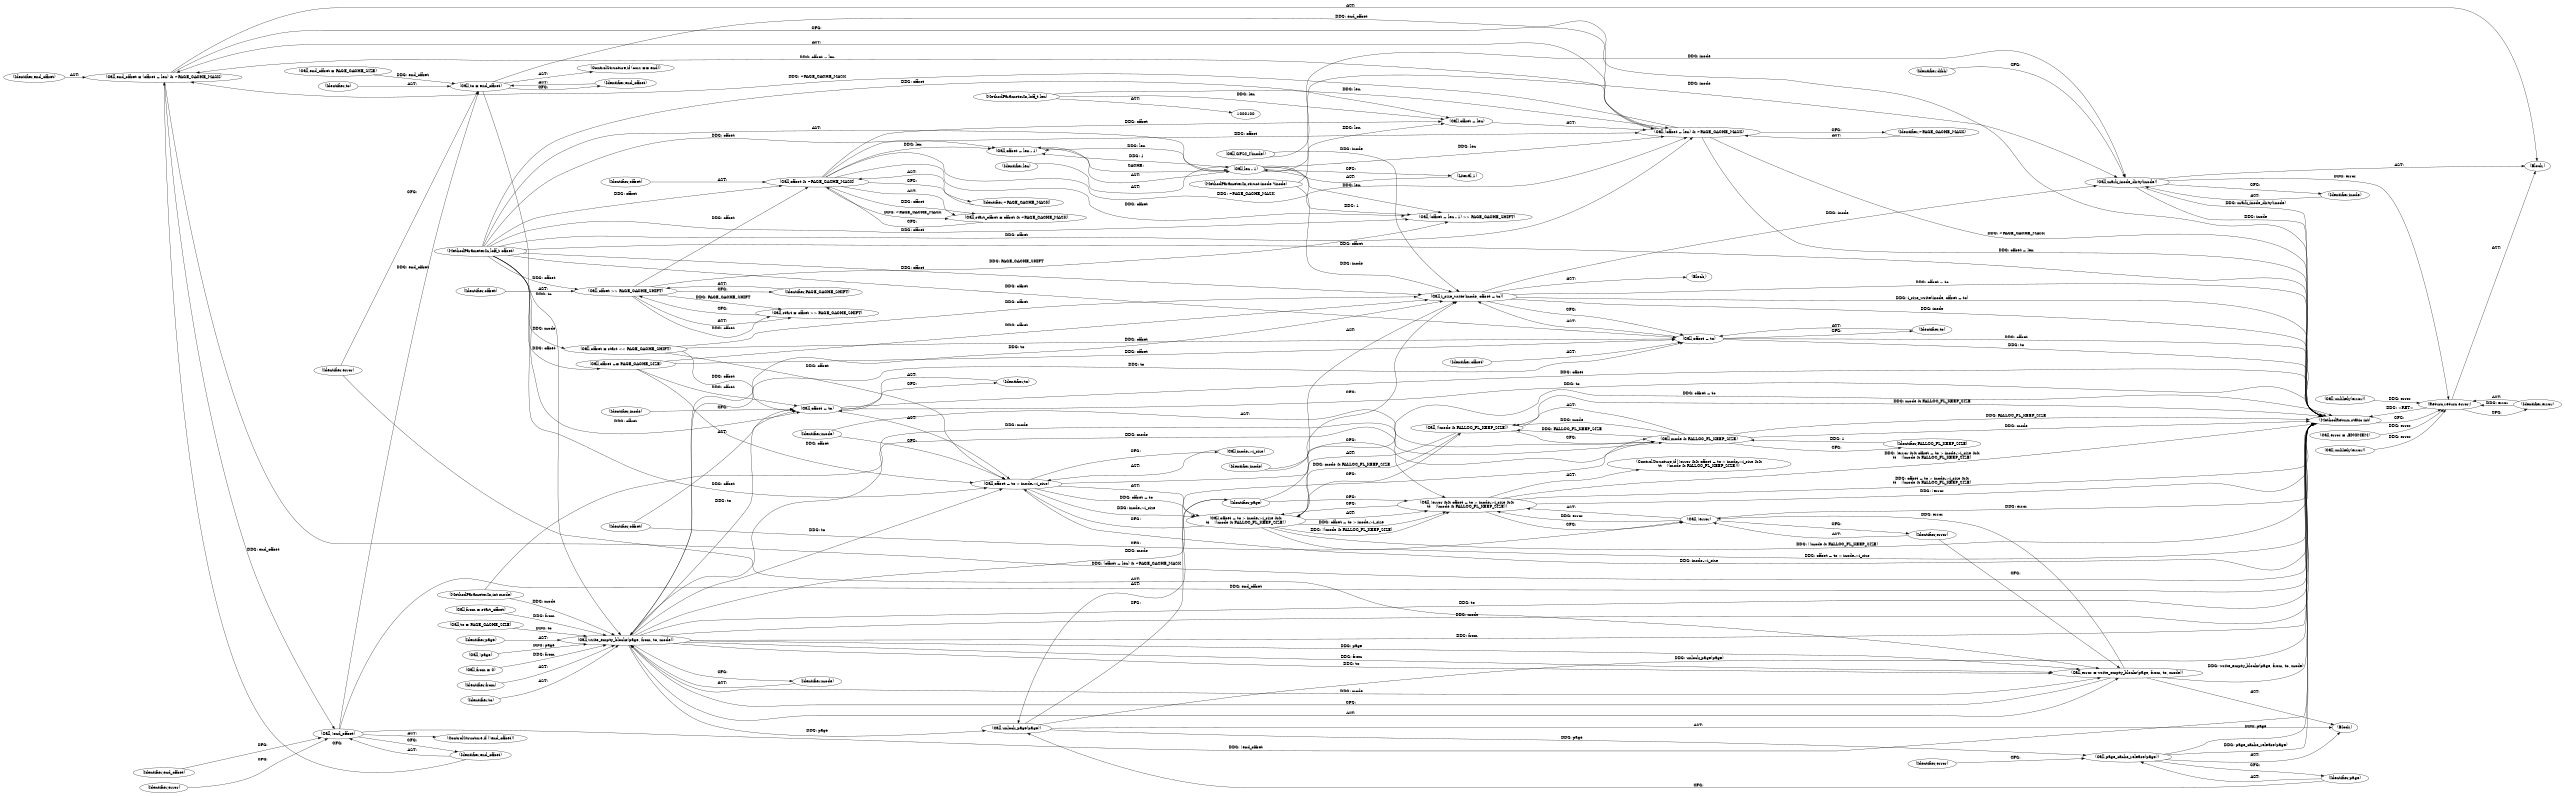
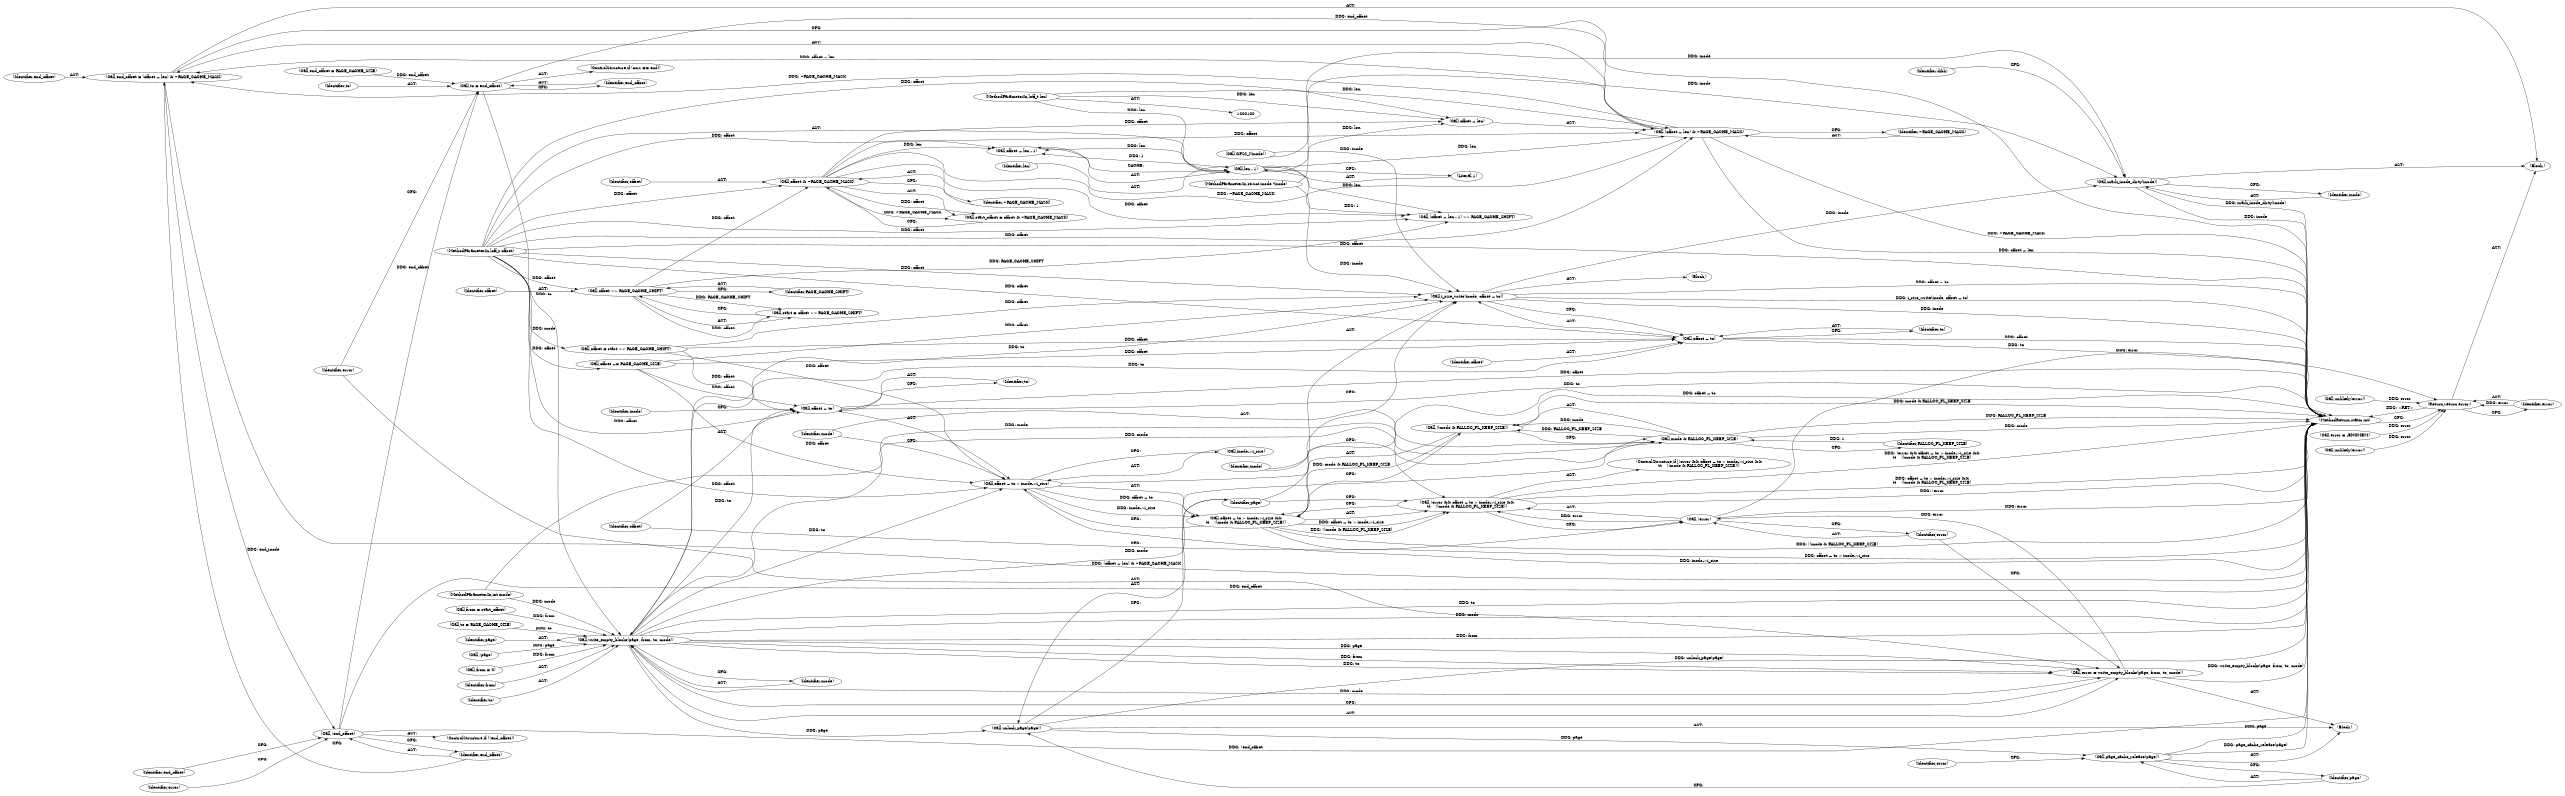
  digraph {
    rankdir=LR
    n1 [label="(Call,end_offset = (offset + len) & ~PAGE_CACHE_MASK)"]
    n2 [label="(Call,(offset + len) & ~PAGE_CACHE_MASK)"]
    n3 [label="(Call,!end_offset)"]
    n4 [label="(Block,)"]
    n5 [label="(MethodReturn,static int)"]
    n6 [label="(Identifier,~PAGE_CACHE_MASK)"]
    n7 [label="(Call,to = end_offset)"]
    n8 [label="(Identifier,end_offset)"]
    n9 [label="(ControlStructure,if (!end_offset))"]
    n10 [label="(Return,return error;)"]
    n11 [label="(MethodParameterIn,loff_t offset)"]
    n12 [label="(Call,offset & ~PAGE_CACHE_MASK)"]
    n13 [label="(Call,offset >> PAGE_CACHE_SHIFT)"]
    n14 [label="(Call,offset + to > inode->i_size)"]
    n15 [label="(Call,offset + to)"]
    n16 [label="(Call,i_size_write(inode, offset + to))"]
    n17 [label="(Call,offset + to)"]
    n18 [label="(Call,offset + len - 1)"]
    n19 [label="(Call,(offset + len - 1) >> PAGE_CACHE_SHIFT)"]
    n20 [label="(Call,offset + len)"]
    n21 [label="(Call,offset = start << PAGE_CACHE_SHIFT)"]
    n22 [label="(Call,offset += PAGE_CACHE_SIZE)"]
    n23 [label="(Call,len - 1)"]
    n24 [label="(Call,start_offset = offset & ~PAGE_CACHE_MASK)"]
    n25 [label="(Identifier,~PAGE_CACHE_MASK)"]
    n26 [label="(Identifier,PAGE_CACHE_SHIFT)"]
    n27 [label="(Call,start = offset >> PAGE_CACHE_SHIFT)"]
    n28 [label="(Call,offset + to > inode->i_size &&\n\t\t    !(mode & FALLOC_FL_KEEP_SIZE))"]
    n29 [label="(Call,inode->i_size)"]
    n30 [label="(Identifier,to)"]
    n31 [label="(Call,mark_inode_dirty(inode))"]
    n32 [label="(Block,)"]
    n33 [label="(Identifier,to)"]
    n34 [label="(Literal,1)"]
    n35 [label="(MethodParameterIn,loff_t len)"]
    1000100
    n37 [label="(Call,write_empty_blocks(page, from, to, mode))"]
    n38 [label="(ControlStructure,if (curr == end))"]
    n39 [label="(Identifier,end_offset)"]
    n40 [label="(Call,error = write_empty_blocks(page, from, to, mode))"]
    n41 [label="(Call,mode & FALLOC_FL_KEEP_SIZE)"]
    n42 [label="(Call,unlock_page(page))"]
    n43 [label="(Identifier,mode)"]
    n44 [label="(Call,!error)"]
    n45 [label="(Block,)"]
    n46 [label="(Call,!(mode & FALLOC_FL_KEEP_SIZE))"]
    n47 [label="(Identifier,FALLOC_FL_KEEP_SIZE)"]
    n48 [label="(Call,page_cache_release(page))"]
    n49 [label="(Identifier,page)"]
    n50 [label="(Call,!error && offset + to > inode->i_size &&\n\t\t    !(mode & FALLOC_FL_KEEP_SIZE))"]
    n51 [label="(Identifier,error)"]
    n52 [label="(ControlStructure,if (!error && offset + to > inode->i_size &&\n\t\t    !(mode & FALLOC_FL_KEEP_SIZE)))"]
    n53 [label="(Identifier,error)"]
    n54 [label="(Identifier,inode)"]
    n55 [label="(Identifier,page)"]
    n56 [label="(Identifier,offset)"]
    n57 [label="(Call,!page)"]
    n58 [label="(MethodParameterIn,int mode)"]
    n59 [label="(Identifier,inode)"]
    n60 [label="(Call,from = 0)"]
    n61 [label="(Call,unlikely(error))"]
    n62 [label="(Identifier,from)"]
    n63 [label="(Call,end_offset = PAGE_CACHE_SIZE)"]
    n64 [label="(Identifier,dibh)"]
    n65 [label="(Identifier,error)"]
    n66 [label="(MethodParameterIn,struct inode *inode)"]
    n67 [label="(Identifier,to)"]
    n68 [label="(Identifier,offset)"]
    n69 [label="(Identifier,error)"]
    n70 [label="(Identifier,to)"]
    n71 [label="(Identifier,offset)"]
    n72 [label="(Call,error = -ENOMEM)"]
    n73 [label="(Identifier,mode)"]
    n74 [label="(Call,unlikely(error))"]
    n75 [label="(Identifier,offset)"]
    n76 [label="(Call,from = start_offset)"]
    n77 [label="(Identifier,inode)"]
    n78 [label="(Identifier,error)"]
    n79 [label="(Call,to = PAGE_CACHE_SIZE)"]
    n80 [label="(Identifier,end_offset)"]
    n81 [label="(Identifier,page)"]
    n82 [label="(Identifier,end_offset)"]
    n83 [label="(Call,GFS2_I(inode))"]
    n84 [label="(Identifier,len)"]
    n1 -> n2 [label="CFG: "]
-   n1 -> n3 [label="DDG: end_offset"]
+   n1 -> n3 [label="DDG: end_inode"]
    n1 -> n4 [label="AST: "]
    n1 -> n5 [label="DDG: (offset + len) & ~PAGE_CACHE_MASK"]
    n2 -> n1 [label="AST: "]
    n2 -> n1 [label="DDG: offset + len"]
    n2 -> n1 [label="DDG: ~PAGE_CACHE_MASK"]
    n2 -> n5 [label="DDG: offset + len"]
    n2 -> n5 [label="DDG: ~PAGE_CACHE_MASK"]
    n2 -> n6 [label="CFG: "]
    n3 -> n5 [label="DDG: end_offset"]
    n3 -> n5 [label="DDG: !end_offset"]
    n3 -> n7 [label="DDG: end_offset"]
    n3 -> n8 [label="CFG: "]
    n3 -> n9 [label="AST: "]
    n5 -> n10 [label="CFG: "]
    n6 -> n2 [label="AST: "]
    n7 -> n5 [label="DDG: end_offset"]
    n7 -> n37 [label="DDG: to"]
    n7 -> n38 [label="AST: "]
    n7 -> n39 [label="CFG: "]
    n8 -> n1 [label="CFG: "]
    n8 -> n3 [label="AST: "]
    n10 -> n4 [label="AST: "]
    n10 -> n5 [label="DDG: <RET>"]
    n10 -> n53 [label="CFG: "]
    n11 -> n2 [label="DDG: offset"]
    n11 -> n5 [label="DDG: offset"]
    n11 -> n12 [label="DDG: offset"]
    n11 -> n13 [label="DDG: offset"]
    n11 -> n14 [label="DDG: offset"]
    n11 -> n15 [label="DDG: offset"]
    n11 -> n16 [label="DDG: offset"]
    n11 -> n17 [label="DDG: offset"]
    n11 -> n18 [label="DDG: offset"]
    n11 -> n19 [label="DDG: offset"]
    n11 -> n20 [label="DDG: offset"]
    n11 -> n21 [label="DDG: mode"]
    n11 -> n22 [label="DDG: offset"]
    n11 -> n23 [label="AST: "]
    n12 -> n2 [label="DDG: offset"]
    n12 -> n2 [label="DDG: ~PAGE_CACHE_MASK"]
    n12 -> n18 [label="DDG: len"]
    n12 -> n19 [label="DDG: offset"]
    n12 -> n20 [label="DDG: offset"]
    n12 -> n24 [label="AST: "]
    n12 -> n24 [label="DDG: offset"]
    n12 -> n24 [label="DDG: ~PAGE_CACHE_MASK"]
    n12 -> n25 [label="CFG: "]
    n13 -> n12 [label="DDG: offset"]
    n13 -> n19 [label="DDG: PAGE_CACHE_SHIFT"]
    n13 -> n26 [label="CFG: "]
    n13 -> n27 [label="AST: "]
    n13 -> n27 [label="DDG: offset"]
    n13 -> n27 [label="DDG: PAGE_CACHE_SHIFT"]
    n14 -> n5 [label="DDG: offset + to"]
    n14 -> n5 [label="DDG: inode->i_size"]
    n14 -> n28 [label="AST: "]
    n14 -> n28 [label="DDG: offset + to"]
    n14 -> n28 [label="DDG: inode->i_size"]
    n14 -> n29 [label="CFG: "]
    n15 -> n5 [label="DDG: offset"]
    n15 -> n5 [label="DDG: to"]
    n15 -> n14 [label="AST: "]
    n15 -> n30 [label="CFG: "]
    n16 -> n5 [label="DDG: inode"]
    n16 -> n5 [label="DDG: offset + to"]
    n16 -> n5 [label="DDG: i_size_write(inode, offset + to)"]
    n16 -> n17 [label="CFG: "]
    n16 -> n31 [label="DDG: inode"]
    n16 -> n32 [label="AST: "]
    n17 -> n5 [label="DDG: offset"]
    n17 -> n5 [label="DDG: to"]
    n17 -> n16 [label="AST: "]
    n17 -> n33 [label="CFG: "]
    n18 -> n23 [label="CACHE: "]
    n20 -> n2 [label="AST: "]
    n21 -> n14 [label="DDG: offset"]
    n21 -> n15 [label="DDG: offset"]
    n21 -> n16 [label="DDG: offset"]
    n21 -> n17 [label="DDG: offset"]
    n22 -> n14 [label="DDG: offset"]
    n22 -> n15 [label="DDG: offset"]
    n22 -> n16 [label="DDG: offset"]
    n22 -> n17 [label="DDG: offset"]
    n23 -> n2 [label="DDG: len"]
    n23 -> n18 [label="AST: "]
    n23 -> n18 [label="DDG: len"]
    n23 -> n18 [label="DDG: 1"]
    n23 -> n19 [label="DDG: len"]
    n23 -> n19 [label="DDG: 1"]
    n23 -> n20 [label="DDG: len"]
    n23 -> n34 [label="CFG: "]
    n24 -> n12 [label="CFG: "]
    n25 -> n12 [label="AST: "]
    n26 -> n13 [label="AST: "]
    n27 -> n13 [label="CFG: "]
    n28 -> n5 [label="DDG: !(mode & FALLOC_FL_KEEP_SIZE)"]
    n28 -> n5 [label="DDG: offset + to > inode->i_size"]
    n28 -> n14 [label="CFG: "]
    n28 -> n46 [label="CFG: "]
    n28 -> n50 [label="AST: "]
    n28 -> n50 [label="DDG: offset + to > inode->i_size"]
    n28 -> n50 [label="DDG: !(mode & FALLOC_FL_KEEP_SIZE)"]
    n29 -> n14 [label="AST: "]
    n30 -> n15 [label="AST: "]
    n31 -> n4 [label="AST: "]
    n31 -> n5 [label="DDG: mark_inode_dirty(inode)"]
    n31 -> n5 [label="DDG: inode"]
    n31 -> n54 [label="CFG: "]
    n33 -> n17 [label="AST: "]
    n34 -> n23 [label="AST: "]
    n35 -> n2 [label="DDG: len"]
    n35 -> n20 [label="DDG: len"]
+   n35 -> n23 [label="DDG: len"]
    n35 -> 1000100 [label="AST: "]
    n37 -> n5 [label="DDG: to"]
    n37 -> n5 [label="DDG: mode"]
    n37 -> n5 [label="DDG: from"]
    n37 -> n14 [label="DDG: to"]
    n37 -> n15 [label="DDG: to"]
    n37 -> n16 [label="DDG: to"]
    n37 -> n17 [label="DDG: to"]
    n37 -> n40 [label="AST: "]
    n37 -> n40 [label="DDG: page"]
    n37 -> n40 [label="DDG: from"]
    n37 -> n40 [label="DDG: to"]
    n37 -> n40 [label="DDG: mode"]
    n37 -> n41 [label="DDG: mode"]
    n37 -> n42 [label="DDG: page"]
    n37 -> n43 [label="CFG: "]
    n39 -> n7 [label="AST: "]
    n40 -> n5 [label="DDG: write_empty_blocks(page, from, to, mode)"]
    n40 -> n37 [label="CFG: "]
    n40 -> n44 [label="DDG: error"]
    n40 -> n45 [label="AST: "]
    n41 -> n5 [label="DDG: FALLOC_FL_KEEP_SIZE"]
    n41 -> n5 [label="DDG: mode"]
    n41 -> n37 [label="DDG: mode"]
    n41 -> n46 [label="AST: "]
    n41 -> n46 [label="DDG: mode"]
    n41 -> n46 [label="DDG: FALLOC_FL_KEEP_SIZE"]
    n41 -> n47 [label="CFG: "]
    n42 -> n5 [label="DDG: unlock_page(page)"]
    n42 -> n45 [label="AST: "]
    n42 -> n48 [label="DDG: page"]
    n42 -> n49 [label="CFG: "]
    n43 -> n37 [label="AST: "]
    n44 -> n5 [label="DDG: error"]
-   n31 -> n10 [label="DDG: error"]
+   n44 -> n10 [label="DDG: error"]
    n44 -> n50 [label="AST: "]
    n44 -> n50 [label="DDG: error"]
    n44 -> n51 [label="CFG: "]
    n46 -> n5 [label="DDG: mode & FALLOC_FL_KEEP_SIZE"]
    n46 -> n28 [label="AST: "]
    n46 -> n28 [label="DDG: mode & FALLOC_FL_KEEP_SIZE"]
    n46 -> n41 [label="CFG: "]
    n47 -> n41 [label="DDG: 1"]
    n48 -> n5 [label="DDG: page"]
    n48 -> n5 [label="DDG: page_cache_release(page)"]
    n48 -> n45 [label="AST: "]
    n48 -> n55 [label="CFG: "]
    n49 -> n16 [label="CFG: "]
    n49 -> n42 [label="AST: "]
    n49 -> n50 [label="CFG: "]
    n50 -> n5 [label="DDG: offset + to > inode->i_size &&\n\t\t    !(mode & FALLOC_FL_KEEP_SIZE)"]
    n50 -> n5 [label="DDG: !error"]
    n50 -> n5 [label="DDG: !error && offset + to > inode->i_size &&\n\t\t    !(mode & FALLOC_FL_KEEP_SIZE)"]
    n50 -> n28 [label="CFG: "]
    n50 -> n44 [label="CFG: "]
    n50 -> n52 [label="AST: "]
    n51 -> n40 [label="CFG: "]
    n51 -> n44 [label="AST: "]
    n53 -> n10 [label="AST: "]
    n53 -> n10 [label="DDG: error"]
    n54 -> n31 [label="AST: "]
    n55 -> n42 [label="CFG: "]
    n55 -> n48 [label="AST: "]
    n56 -> n15 [label="AST: "]
    n56 -> n44 [label="CFG: "]
    n57 -> n37 [label="DDG: page"]
    n58 -> n37 [label="DDG: mode"]
    n58 -> n41 [label="DDG: mode"]
    n59 -> n16 [label="AST: "]
    n59 -> n50 [label="CFG: "]
    n60 -> n37 [label="DDG: from"]
    n61 -> n10 [label="DDG: error"]
    n62 -> n37 [label="AST: "]
    n63 -> n7 [label="DDG: end_offset"]
    n64 -> n31 [label="CFG: "]
    n65 -> n7 [label="CFG: "]
    n65 -> n40 [label="AST: "]
    n66 -> n16 [label="DDG: inode"]
    n66 -> n31 [label="DDG: inode"]
    n67 -> n7 [label="AST: "]
    n68 -> n12 [label="AST: "]
    n69 -> n48 [label="CFG: "]
    n70 -> n37 [label="AST: "]
    n71 -> n13 [label="AST: "]
    n72 -> n10 [label="DDG: error"]
    n73 -> n14 [label="CFG: "]
    n73 -> n41 [label="AST: "]
    n74 -> n10 [label="DDG: error"]
    n75 -> n17 [label="AST: "]
    n76 -> n37 [label="DDG: from"]
    n77 -> n15 [label="CFG: "]
    n78 -> n3 [label="CFG: "]
    n79 -> n37 [label="DDG: to"]
    n80 -> n3 [label="CFG: "]
    n81 -> n37 [label="AST: "]
    n82 -> n1 [label="AST: "]
    n83 -> n16 [label="DDG: inode"]
    n83 -> n31 [label="DDG: inode"]
    n84 -> n23 [label="AST: "]
  }
